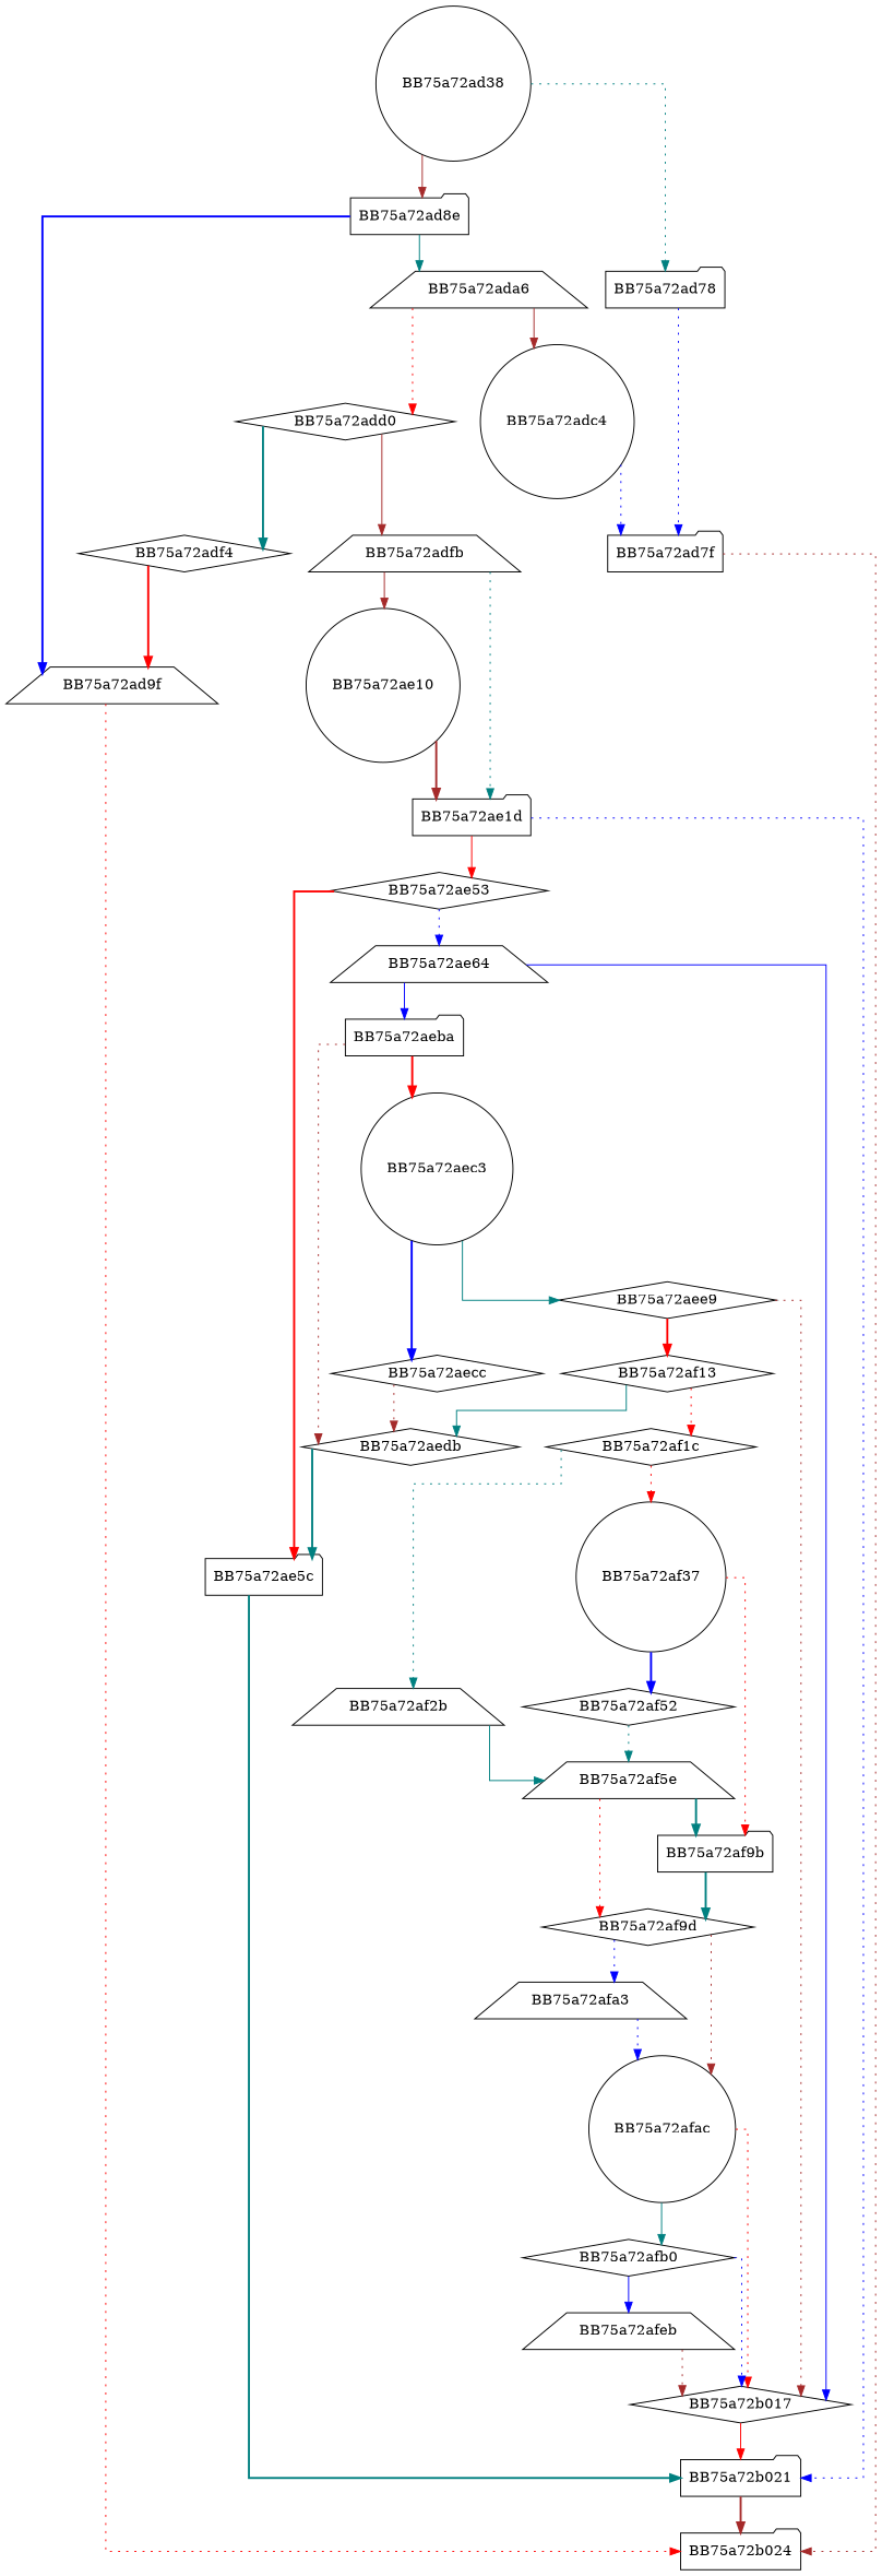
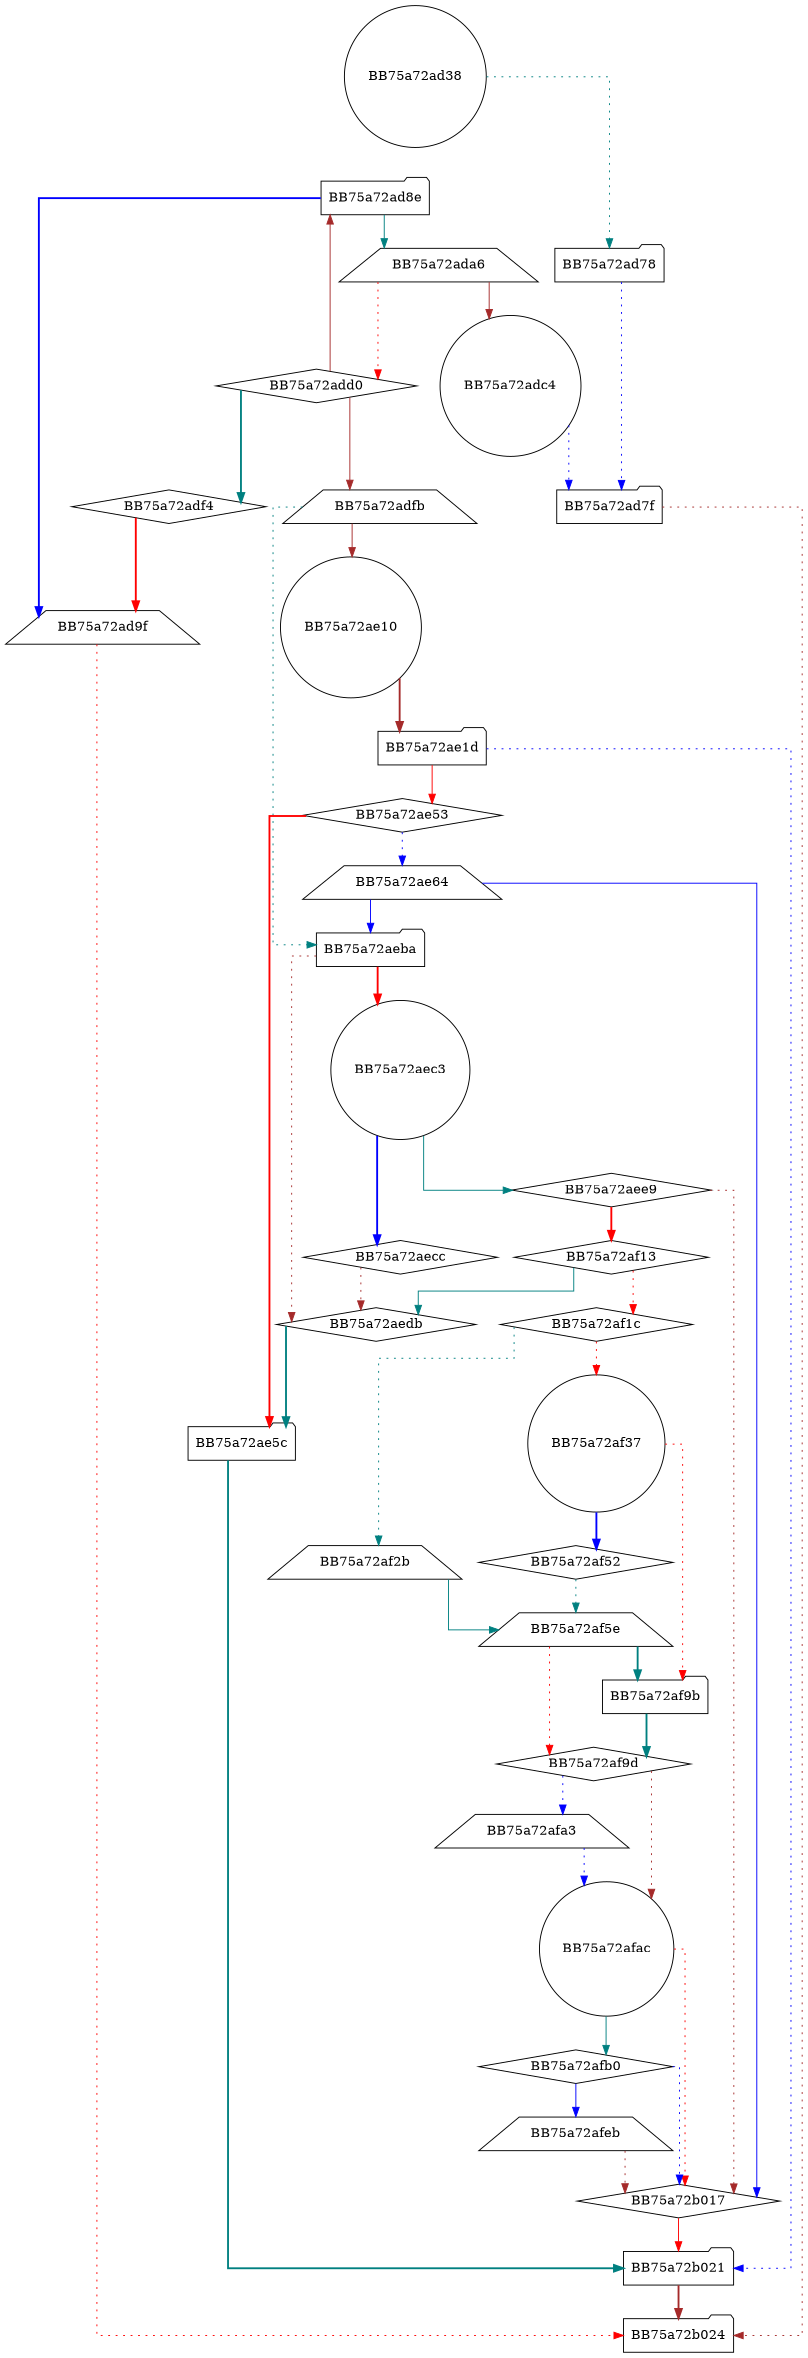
  digraph {
    splines=ortho
    node [shape=diamond]
    edge [color=teal style=dotted]
    BB75a72ad38 [shape=circle]
    BB75a72ad8e [shape=folder]
    BB75a72ad78 [shape=folder]
    BB75a72ada6 [shape=trapezium]
    BB75a72ad9f [shape=trapezium]
    BB75a72ad7f [shape=folder]
    BB75a72add0
    BB75a72adc4 [shape=circle]
    BB75a72b024 [shape=folder]
    BB75a72adfb [shape=trapezium]
    BB75a72adf4
    BB75a72ae1d [shape=folder]
    BB75a72ae10 [shape=circle]
    BB75a72b021 [shape=folder]
    BB75a72ae53
    BB75a72ae64 [shape=trapezium]
    BB75a72ae5c [shape=folder]
    BB75a72b017
    BB75a72aeba [shape=folder]
    BB75a72aedb
    BB75a72aec3 [shape=circle]
    BB75a72aee9
    BB75a72aecc
    BB75a72af13
    BB75a72af1c
    BB75a72af37 [shape=circle]
    BB75a72af2b [shape=trapezium]
    BB75a72af9b [shape=folder]
    BB75a72af52
    BB75a72af5e [shape=trapezium]
    BB75a72af9d
    BB75a72afac [shape=circle]
    BB75a72afa3 [shape=trapezium]
    BB75a72afb0
    BB75a72afeb [shape=trapezium]
-   BB75a72ad38 -> BB75a72ad8e [color=brown style=solid]
+   BB75a72add0 -> BB75a72ad8e [color=brown style=solid]
    BB75a72ad38 -> BB75a72ad78
    BB75a72ad8e -> BB75a72ada6 [style=solid]
    BB75a72ad8e -> BB75a72ad9f [color=blue style=bold]
    BB75a72ad78 -> BB75a72ad7f [color=blue]
    BB75a72ada6 -> BB75a72add0 [color=red]
    BB75a72ada6 -> BB75a72adc4 [color=brown style=solid]
    BB75a72ad9f -> BB75a72b024 [color=red]
    BB75a72ad7f -> BB75a72b024 [color=brown]
    BB75a72add0 -> BB75a72adfb [color=brown style=solid]
    BB75a72add0 -> BB75a72adf4 [style=bold]
    BB75a72adc4 -> BB75a72ad7f [color=blue]
-   BB75a72adfb -> BB75a72ae1d
+   BB75a72adfb -> BB75a72aeba
    BB75a72adfb -> BB75a72ae10 [color=brown style=solid]
    BB75a72adf4 -> BB75a72ad9f [color=red style=bold]
    BB75a72ae1d -> BB75a72b021 [color=blue]
    BB75a72ae1d -> BB75a72ae53 [color=red style=solid]
    BB75a72ae10 -> BB75a72ae1d [color=brown style=bold]
    BB75a72b021 -> BB75a72b024 [color=brown style=bold]
    BB75a72ae53 -> BB75a72ae64 [color=blue]
    BB75a72ae53 -> BB75a72ae5c [color=red style=bold]
    BB75a72ae64 -> BB75a72b017 [color=blue style=solid]
    BB75a72ae64 -> BB75a72aeba [color=blue style=solid]
    BB75a72ae5c -> BB75a72b021 [style=bold]
    BB75a72b017 -> BB75a72b021 [color=red style=solid]
    BB75a72aeba -> BB75a72aedb [color=brown]
    BB75a72aeba -> BB75a72aec3 [color=red style=bold]
    BB75a72aedb -> BB75a72ae5c [style=bold]
    BB75a72aec3 -> BB75a72aee9 [style=solid]
    BB75a72aec3 -> BB75a72aecc [color=blue style=bold]
    BB75a72aee9 -> BB75a72b017 [color=brown]
    BB75a72aee9 -> BB75a72af13 [color=red style=bold]
    BB75a72aecc -> BB75a72aedb [color=brown]
    BB75a72af13 -> BB75a72aedb [style=solid]
    BB75a72af13 -> BB75a72af1c [color=red]
    BB75a72af1c -> BB75a72af37 [color=red]
    BB75a72af1c -> BB75a72af2b
    BB75a72af37 -> BB75a72af9b [color=red]
    BB75a72af37 -> BB75a72af52 [color=blue style=bold]
    BB75a72af2b -> BB75a72af5e [style=solid]
    BB75a72af9b -> BB75a72af9d [style=bold]
    BB75a72af52 -> BB75a72af5e
    BB75a72af5e -> BB75a72af9b [style=bold]
    BB75a72af5e -> BB75a72af9d [color=red]
    BB75a72af9d -> BB75a72afac [color=brown]
    BB75a72af9d -> BB75a72afa3 [color=blue]
    BB75a72afac -> BB75a72b017 [color=red]
    BB75a72afac -> BB75a72afb0 [style=solid]
    BB75a72afa3 -> BB75a72afac [color=blue]
    BB75a72afb0 -> BB75a72b017 [color=blue]
    BB75a72afb0 -> BB75a72afeb [color=blue style=solid]
    BB75a72afeb -> BB75a72b017 [color=brown]
  }
